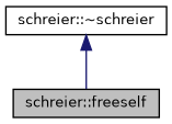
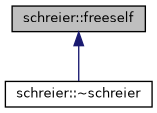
  digraph {
    rankdir=TB
    node [color=black fontname=Helvetica fontsize=10 shape=record style=filled]
    n1 [fillcolor=grey75 fontcolor=black height=0.2 label="schreier::freeself" width=0.4]
    n2 [fillcolor=white height=0.2 label="schreier::~schreier" width=0.4]
-   n2 -> n1 [color=midnightblue dir=back fontname=Helvetica fontsize=10 labelfontname=Helvetica labelfontsize=10 style=solid]
+   n1 -> n2 [color=midnightblue dir=back fontname=Helvetica fontsize=10 labelfontname=Helvetica labelfontsize=10 style=solid]
  }
